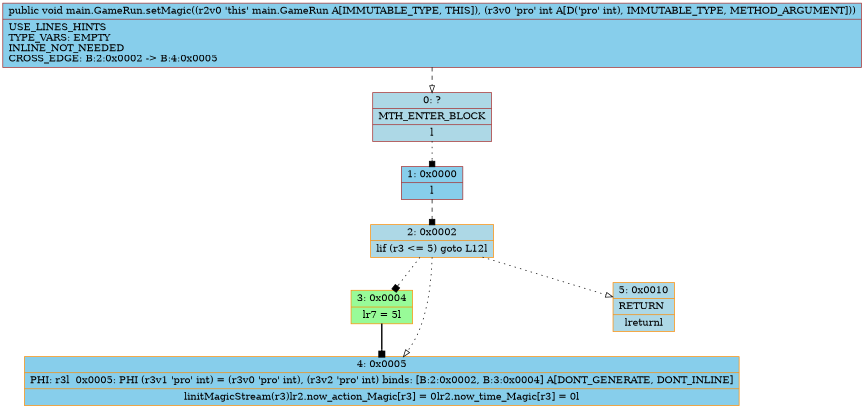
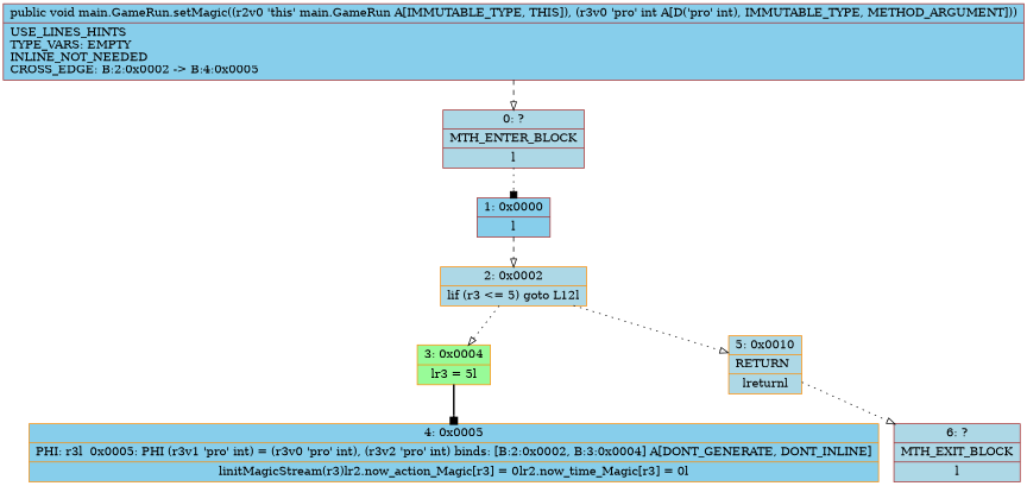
  digraph {
    fontname="DejaVu Serif"
    node [color=brown fillcolor=lightblue fontname="DejaVu Serif" shape=record style=filled]
    edge [arrowhead=box fontname="DejaVu Serif" style=dotted]
    n1 [label="{0\:\ ?|MTH_ENTER_BLOCK\l|l}"]
    n2 [fillcolor=skyblue label="{1\:\ 0x0000|l}"]
    n3 [color=darkorange label="{2\:\ 0x0002|lif (r3 \<= 5) goto L12l}"]
-   n4 [color=darkorange fillcolor=palegreen label="{3\:\ 0x0004|lr7 = 5l}"]
+   n4 [color=darkorange fillcolor=palegreen label="{3\:\ 0x0004|lr3 = 5l}"]
    n5 [color=darkorange fillcolor=skyblue label="{4\:\ 0x0005|PHI: r3l  0x0005: PHI (r3v1 'pro' int) = (r3v0 'pro' int), (r3v2 'pro' int) binds: [B:2:0x0002, B:3:0x0004] A[DONT_GENERATE, DONT_INLINE]\l|linitMagicStream(r3)lr2.now_action_Magic[r3] = 0lr2.now_time_Magic[r3] = 0l}"]
    n6 [color=darkorange label="{5\:\ 0x0010|RETURN\l|lreturnl}"]
+   n7 [label="{6\:\ ?|MTH_EXIT_BLOCK\l|l}"]
    n8 [fillcolor=skyblue label="{public void main.GameRun.setMagic((r2v0 'this' main.GameRun A[IMMUTABLE_TYPE, THIS]), (r3v0 'pro' int A[D('pro' int), IMMUTABLE_TYPE, METHOD_ARGUMENT]))  | USE_LINES_HINTS\lTYPE_VARS: EMPTY\lINLINE_NOT_NEEDED\lCROSS_EDGE: B:2:0x0002 \-\> B:4:0x0005\l}"]
    n1 -> n2
-   n2 -> n3 [style=dashed]
-   n3 -> n4
-   n3 -> n5 [arrowhead=onormal]
+   n2 -> n3 [arrowhead=onormal style=dashed]
+   n3 -> n4 [arrowhead=onormal]
    n3 -> n6 [arrowhead=onormal]
    n4 -> n5 [style=bold]
+   n6 -> n7 [arrowhead=onormal]
    n8 -> n1 [arrowhead=onormal style=dashed]
  }
